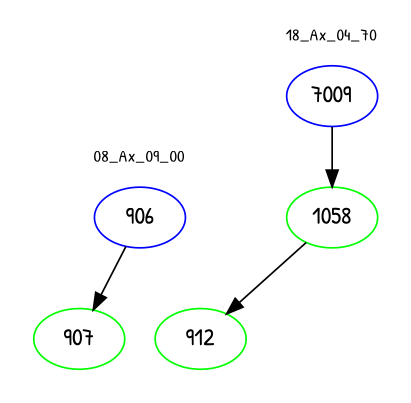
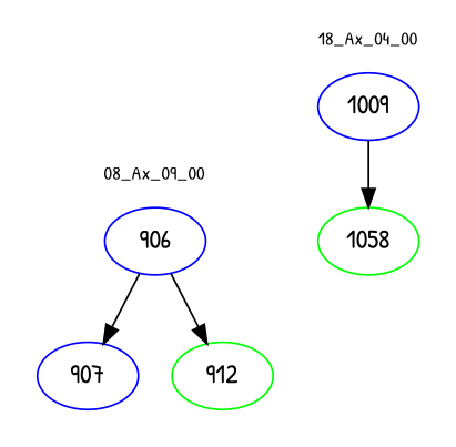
  digraph {
    fontname="Patrick Hand"
    node [color=green fontname="Patrick Hand"]
    edge [color=black fontname="Patrick Hand"]
    n1 [color=blue label=906]
    n2 [label=912]
-   n3 [label=907]
-   n4 [color=blue label=7009]
+   n3 [color=blue label=907]
+   n4 [color=blue label=1009]
    n5 [label=1058]
    subgraph cluster_1 {
      color=white
      fontsize=10
      label="08_Ax_09_00"
      n1
      n2
      n3
    }
    subgraph cluster_2 {
      color=white
      fontsize=10
-     label="18_Ax_04_70"
+     label="18_Ax_04_00"
      n4
      n5
    }
-   n5 -> n2
+   n1 -> n2
    n1 -> n3
    n4 -> n5
  }
